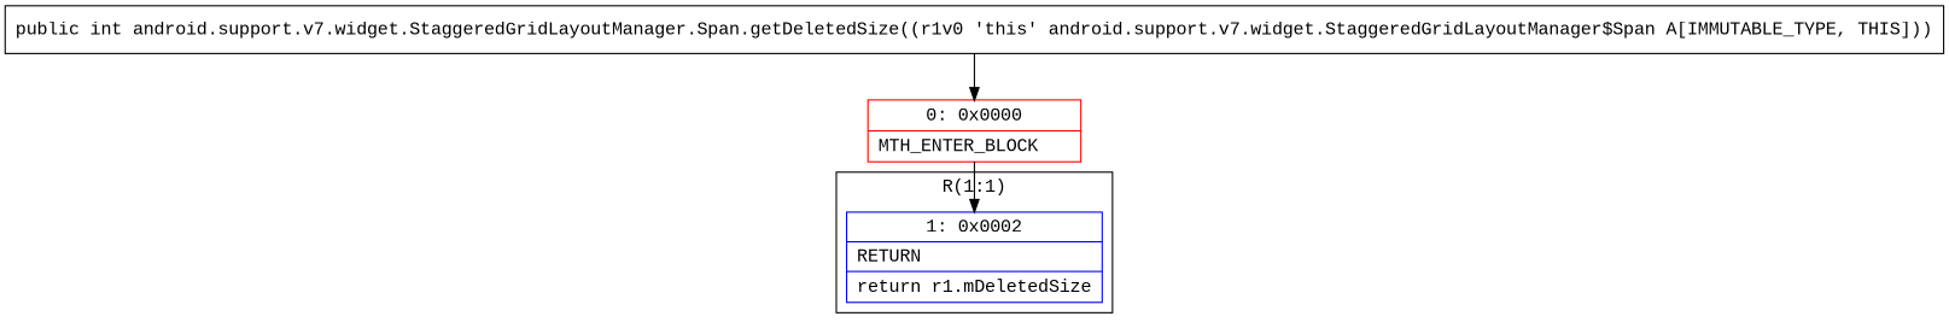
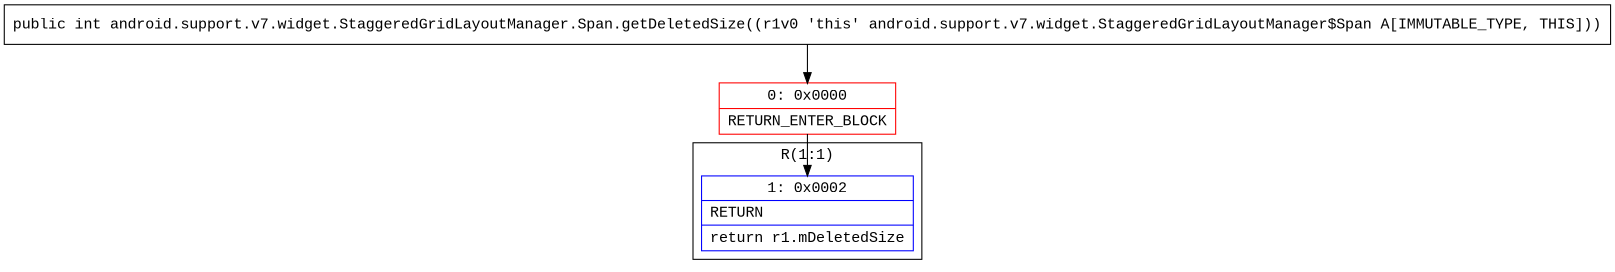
  digraph {
    fontname="Liberation Mono"
    node [shape=record fontname="Liberation Mono"]
    edge [fontname="Liberation Mono"]
    n1 [color=blue label="{1\:\ 0x0002|RETURN\l|return r1.mDeletedSize\l}"]
-   n2 [color=red label="{0\:\ 0x0000|MTH_ENTER_BLOCK\l}"]
+   n2 [color=red label="{0\:\ 0x0000|RETURN_ENTER_BLOCK\l}"]
    n3 [label="{public int android.support.v7.widget.StaggeredGridLayoutManager.Span.getDeletedSize((r1v0 'this' android.support.v7.widget.StaggeredGridLayoutManager$Span A[IMMUTABLE_TYPE, THIS])) }"]
    subgraph cluster_1 {
      label="R(1:1)"
      n1
    }
    n2 -> n1
    n3 -> n2
  }
